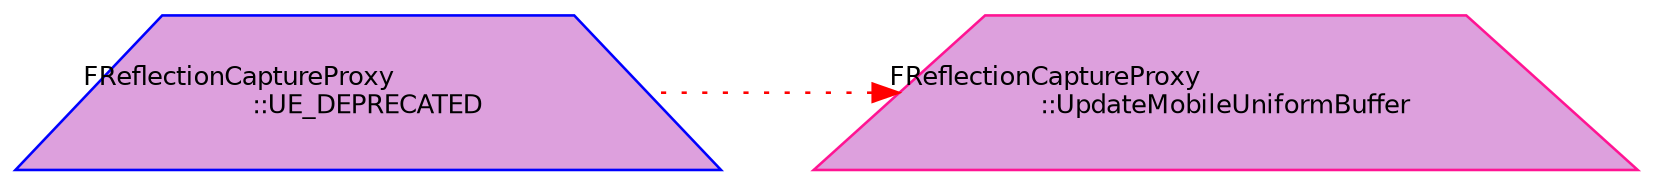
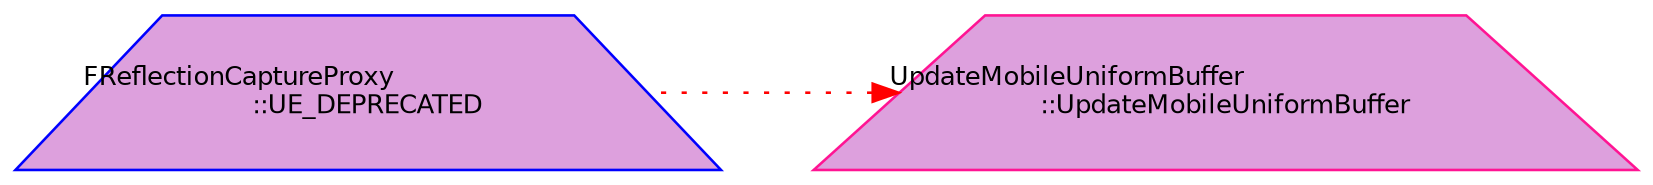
  digraph {
    rankdir=RL
    node [fillcolor=plum fontname=Helvetica fontsize=10 shape=trapezium style=filled]
-   n1 [color=deeppink fontcolor=black height=0.2 label="FReflectionCaptureProxy\l::UpdateMobileUniformBuffer" width=0.4]
+   n1 [color=deeppink fontcolor=black height=0.2 label="UpdateMobileUniformBuffer\l::UpdateMobileUniformBuffer" width=0.4]
    n2 [color=blue height=0.2 label="FReflectionCaptureProxy\l::UE_DEPRECATED" width=0.4]
    n1 -> n2 [color=red dir=back fontname=Helvetica fontsize=10 labelfontname=Helvetica labelfontsize=10 style=dotted]
  }
